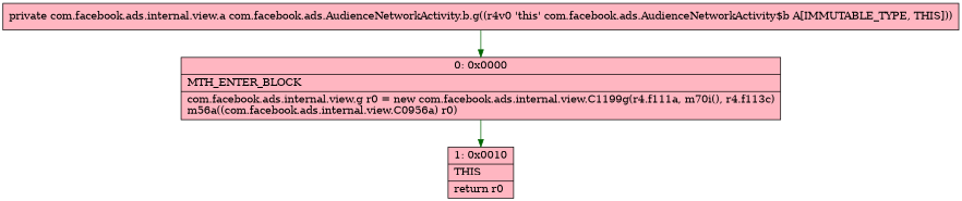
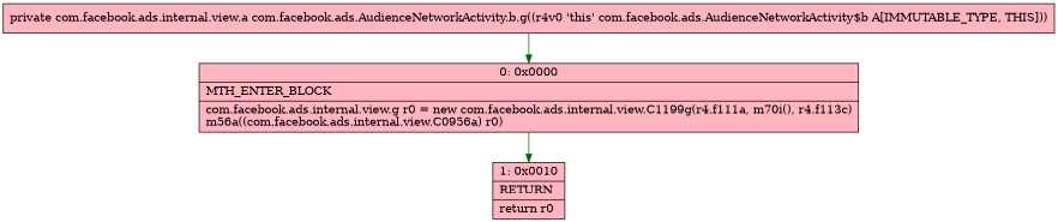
  digraph {
    node [shape=record style=filled fillcolor=lightpink]
    edge [color=darkgreen]
    n1 [label="{0\:\ 0x0000|MTH_ENTER_BLOCK\l|com.facebook.ads.internal.view.g r0 = new com.facebook.ads.internal.view.C1199g(r4.f111a, m70i(), r4.f113c)\lm56a((com.facebook.ads.internal.view.C0956a) r0)\l}"]
-   n2 [label="{1\:\ 0x0010|THIS\l|return r0\l}"]
+   n2 [label="{1\:\ 0x0010|RETURN\l|return r0\l}"]
    n3 [label="{private com.facebook.ads.internal.view.a com.facebook.ads.AudienceNetworkActivity.b.g((r4v0 'this' com.facebook.ads.AudienceNetworkActivity$b A[IMMUTABLE_TYPE, THIS])) }"]
    n1 -> n2
    n3 -> n1
  }
